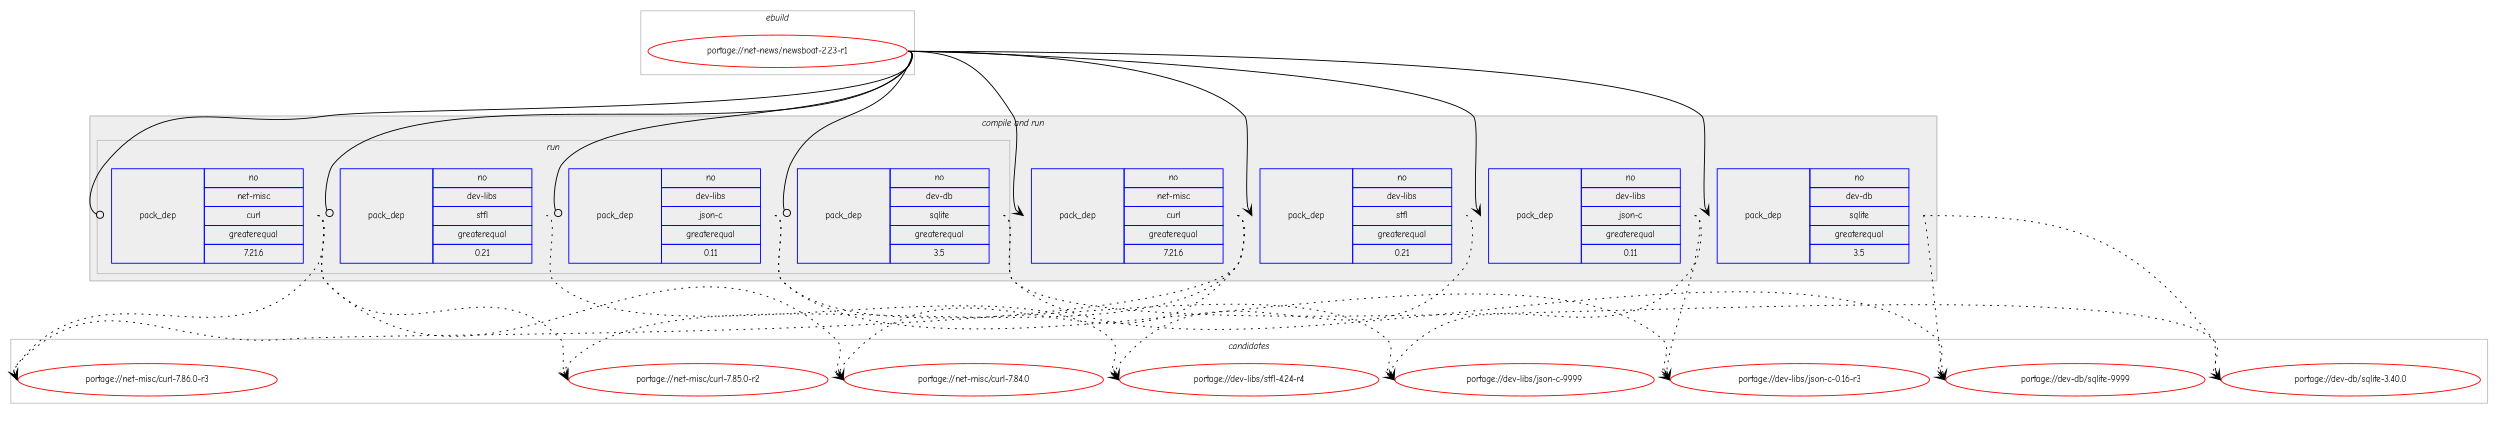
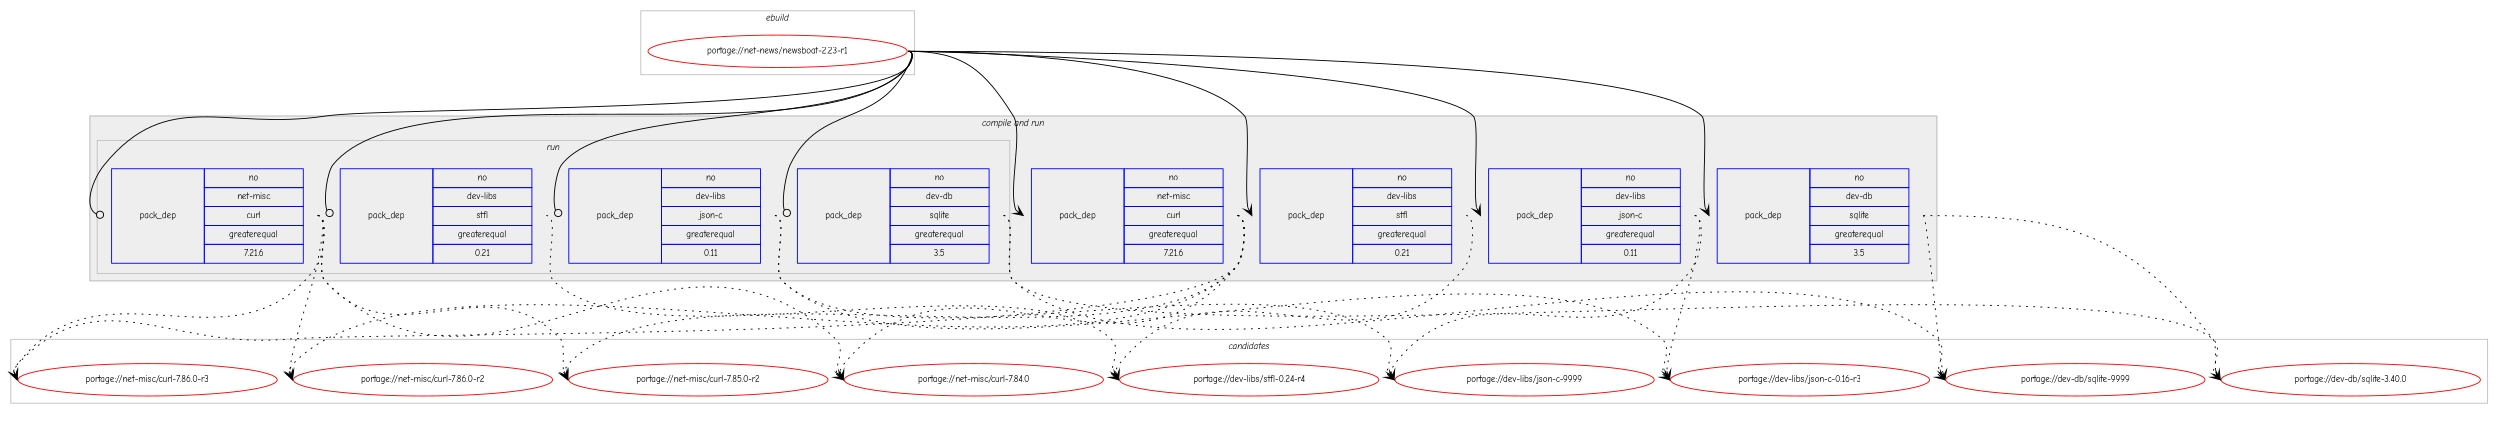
  digraph {
    compound=true
    concentrate=true
    fontname="Comic Neue"
    fontsize=10
    newrank=true
    rankdir=TB
    ranksep=1.5
    node [color=red fontname="Comic Neue" fontsize=10]
    edge [arrowhead=vee fontname="Comic Neue" headport=w style=dotted tailport=e weight=100]
    n1 [label="portage://net-news/newsboat-2.23-r1" width=4]
    n2 [color=blue label=<<TABLE BORDER="0" CELLBORDER="1" CELLSPACING="0" CELLPADDING="4" WIDTH="220"><TR><TD ROWSPAN="6" CELLPADDING="30">pack_dep</TD></TR><TR><TD WIDTH="110">no</TD></TR><TR><TD>dev-db</TD></TR><TR><TD>sqlite</TD></TR><TR><TD>greaterequal</TD></TR><TR><TD>3.5</TD></TR></TABLE>> shape=none]
    n3 [color=blue label=<<TABLE BORDER="0" CELLBORDER="1" CELLSPACING="0" CELLPADDING="4" WIDTH="220"><TR><TD ROWSPAN="6" CELLPADDING="30">pack_dep</TD></TR><TR><TD WIDTH="110">no</TD></TR><TR><TD>dev-libs</TD></TR><TR><TD>json-c</TD></TR><TR><TD>greaterequal</TD></TR><TR><TD>0.11</TD></TR></TABLE>> shape=none]
    n4 [color=blue label=<<TABLE BORDER="0" CELLBORDER="1" CELLSPACING="0" CELLPADDING="4" WIDTH="220"><TR><TD ROWSPAN="6" CELLPADDING="30">pack_dep</TD></TR><TR><TD WIDTH="110">no</TD></TR><TR><TD>dev-libs</TD></TR><TR><TD>stfl</TD></TR><TR><TD>greaterequal</TD></TR><TR><TD>0.21</TD></TR></TABLE>> shape=none]
    n5 [color=blue label=<<TABLE BORDER="0" CELLBORDER="1" CELLSPACING="0" CELLPADDING="4" WIDTH="220"><TR><TD ROWSPAN="6" CELLPADDING="30">pack_dep</TD></TR><TR><TD WIDTH="110">no</TD></TR><TR><TD>net-misc</TD></TR><TR><TD>curl</TD></TR><TR><TD>greaterequal</TD></TR><TR><TD>7.21.6</TD></TR></TABLE>> shape=none]
    n6 [color=blue label=<<TABLE BORDER="0" CELLBORDER="1" CELLSPACING="0" CELLPADDING="4" WIDTH="220"><TR><TD ROWSPAN="6" CELLPADDING="30">pack_dep</TD></TR><TR><TD WIDTH="110">no</TD></TR><TR><TD>dev-db</TD></TR><TR><TD>sqlite</TD></TR><TR><TD>greaterequal</TD></TR><TR><TD>3.5</TD></TR></TABLE>> shape=none]
    n7 [color=blue label=<<TABLE BORDER="0" CELLBORDER="1" CELLSPACING="0" CELLPADDING="4" WIDTH="220"><TR><TD ROWSPAN="6" CELLPADDING="30">pack_dep</TD></TR><TR><TD WIDTH="110">no</TD></TR><TR><TD>dev-libs</TD></TR><TR><TD>json-c</TD></TR><TR><TD>greaterequal</TD></TR><TR><TD>0.11</TD></TR></TABLE>> shape=none]
    n8 [color=blue label=<<TABLE BORDER="0" CELLBORDER="1" CELLSPACING="0" CELLPADDING="4" WIDTH="220"><TR><TD ROWSPAN="6" CELLPADDING="30">pack_dep</TD></TR><TR><TD WIDTH="110">no</TD></TR><TR><TD>dev-libs</TD></TR><TR><TD>stfl</TD></TR><TR><TD>greaterequal</TD></TR><TR><TD>0.21</TD></TR></TABLE>> shape=none]
    n9 [color=blue label=<<TABLE BORDER="0" CELLBORDER="1" CELLSPACING="0" CELLPADDING="4" WIDTH="220"><TR><TD ROWSPAN="6" CELLPADDING="30">pack_dep</TD></TR><TR><TD WIDTH="110">no</TD></TR><TR><TD>net-misc</TD></TR><TR><TD>curl</TD></TR><TR><TD>greaterequal</TD></TR><TR><TD>7.21.6</TD></TR></TABLE>> shape=none]
    n10 [label="portage://dev-db/sqlite-3.40.0" width=4]
    n11 [label="portage://dev-db/sqlite-9999" width=4]
    n12 [label="portage://dev-libs/json-c-0.16-r3" width=4]
    n13 [label="portage://dev-libs/json-c-9999" width=4]
-   n14 [label="portage://dev-libs/stfl-4.24-r4" width=4]
+   n14 [label="portage://dev-libs/stfl-0.24-r4" width=4]
    n15 [label="portage://net-misc/curl-7.84.0" width=4]
    n16 [label="portage://net-misc/curl-7.85.0-r2" width=4]
+   n17 [label="portage://net-misc/curl-7.86.0-r2" width=4]
    n18 [label="portage://net-misc/curl-7.86.0-r3" width=4]
    subgraph cluster_1 {
      color=gray
      label=<<i>ebuild</i>>
      n1
    }
    subgraph cluster_2 {
      color=gray
      label=<<i>dependencies</i>>
      subgraph cluster_3 {
        color=gray
        fillcolor="#eeeeee"
        label=<<i>compile</i>>
        style=filled
        subgraph sub_4 {
          color=gray
          fillcolor="#eeeeee"
          label=<<i>compile</i>>
          style=filled
          n2
        }
        subgraph sub_5 {
          color=gray
          fillcolor="#eeeeee"
          label=<<i>compile</i>>
          style=filled
          n3
        }
        subgraph sub_6 {
          color=gray
          fillcolor="#eeeeee"
          label=<<i>compile</i>>
          style=filled
          n4
        }
        subgraph sub_7 {
          color=gray
          fillcolor="#eeeeee"
          label=<<i>compile</i>>
          style=filled
          n5
        }
      }
      subgraph cluster_8 {
        color=gray
        fillcolor="#eeeeee"
        label=<<i>compile and run</i>>
        style=filled
      }
      subgraph cluster_9 {
        color=gray
        fillcolor="#eeeeee"
        label=<<i>run</i>>
        style=filled
        subgraph sub_10 {
          color=gray
          fillcolor="#eeeeee"
          label=<<i>run</i>>
          style=filled
          n6
        }
        subgraph sub_11 {
          color=gray
          fillcolor="#eeeeee"
          label=<<i>run</i>>
          style=filled
          n7
        }
        subgraph sub_12 {
          color=gray
          fillcolor="#eeeeee"
          label=<<i>run</i>>
          style=filled
          n8
        }
        subgraph sub_13 {
          color=gray
          fillcolor="#eeeeee"
          label=<<i>run</i>>
          style=filled
          n9
        }
      }
    }
    subgraph cluster_14 {
      color=gray
      label=<<i>candidates</i>>
      rank=same
      subgraph sub_15 {
        color=black
        label=<<i>candidates</i>>
        nodesep=1
        rank=same
        n10
        n11
      }
      subgraph sub_16 {
        color=black
        label=<<i>candidates</i>>
        nodesep=1
        rank=same
        n12
        n13
      }
      subgraph sub_17 {
        color=black
        label=<<i>candidates</i>>
        nodesep=1
        rank=same
        n14
      }
      subgraph sub_18 {
        color=black
        label=<<i>candidates</i>>
        nodesep=1
        rank=same
        n15
        n16
+       n17
        n18
      }
      subgraph sub_19 {
        color=black
        label=<<i>candidates</i>>
        nodesep=1
        rank=same
        n10
        n11
      }
      subgraph sub_20 {
        color=black
        label=<<i>candidates</i>>
        nodesep=1
        rank=same
        n12
        n13
      }
      subgraph sub_21 {
        color=black
        label=<<i>candidates</i>>
        nodesep=1
        rank=same
        n14
      }
      subgraph sub_22 {
        color=black
        label=<<i>candidates</i>>
        nodesep=1
        rank=same
        n15
        n16
+       n17
        n18
      }
    }
    n1 -> n2 [style=solid weight=20]
    n1 -> n3 [style=solid weight=20]
    n1 -> n4 [style=solid weight=20]
    n1 -> n5 [style=solid weight=20]
    n1 -> n6 [arrowhead=odot style=solid weight=20]
    n1 -> n7 [arrowhead=odot style=solid weight=20]
    n1 -> n8 [arrowhead=odot style=solid weight=20]
    n1 -> n9 [arrowhead=odot style=solid weight=20]
    n2 -> n10
    n2 -> n11
    n3 -> n12
    n3 -> n13
    n4 -> n14
    n5 -> n15
    n5 -> n16
+   n5 -> n17
    n5 -> n18
    n6 -> n10
    n6 -> n11
    n7 -> n12
    n7 -> n13
    n8 -> n14
    n9 -> n15
    n9 -> n16
+   n9 -> n17
    n9 -> n18
  }
